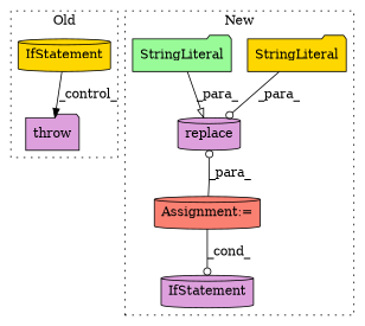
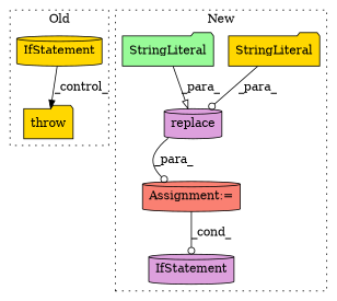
  digraph {
    node [a=25 fillcolor=plum l="4,2" shape=cylinder style=filled]
    edge [arrowhead=odot]
-   n1 [a=53 l=6 label=throw s=13425 shape=folder]
+   n1 [a=53 fillcolor=gold l=6 label=throw s=13425 shape=folder]
    n2 [fillcolor=gold label=IfStatement s="13370,13411"]
    n3 [a=32 l="8,1" label=replace s="13625,13640"]
    n4 [a=45 fillcolor=gold l=3 label=StringLiteral s=13633 shape=folder]
    n5 [a=7 fillcolor=salmon l=1 label="Assignment:=" s=13602]
    n6 [a=45 fillcolor=palegreen l=3 label=StringLiteral s=13637 shape=folder]
    n7 [label=IfStatement s="13758,13780"]
    subgraph cluster_1 {
      label=Old
      style=dotted
      n1
      n2
    }
    subgraph cluster_2 {
      label=New
      style=dotted
      n3
      n4
      n5
      n6
      n7
    }
    n2 -> n1 [arrowhead=normal label=_control_]
-   n5 -> n3 [label=_para_]
+   n3 -> n5 [label=_para_]
    n4 -> n3 [label=_para_]
    n5 -> n7 [label=_cond_]
    n6 -> n3 [arrowhead=onormal label=_para_]
  }
